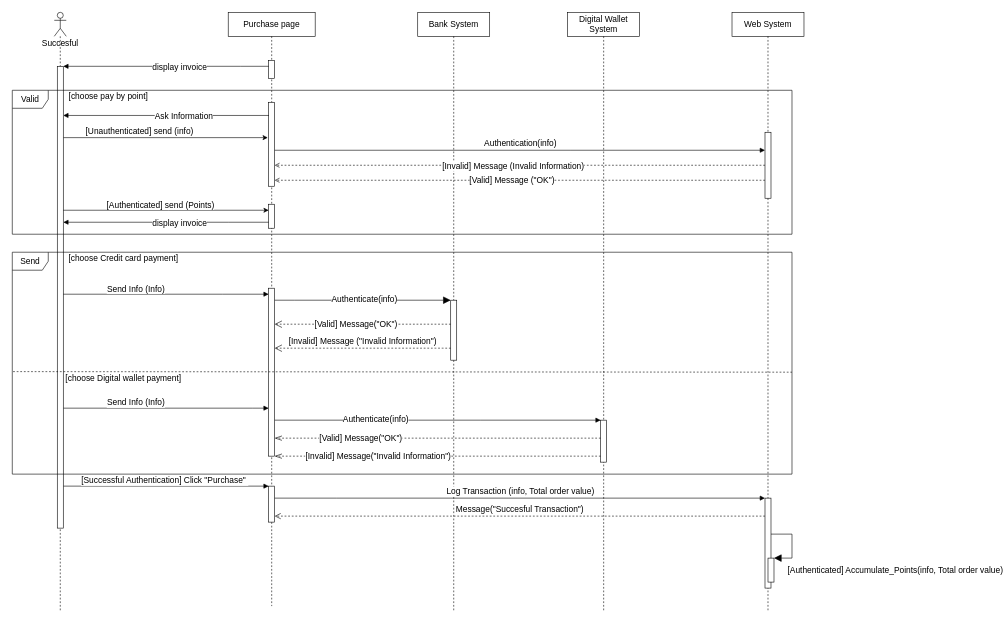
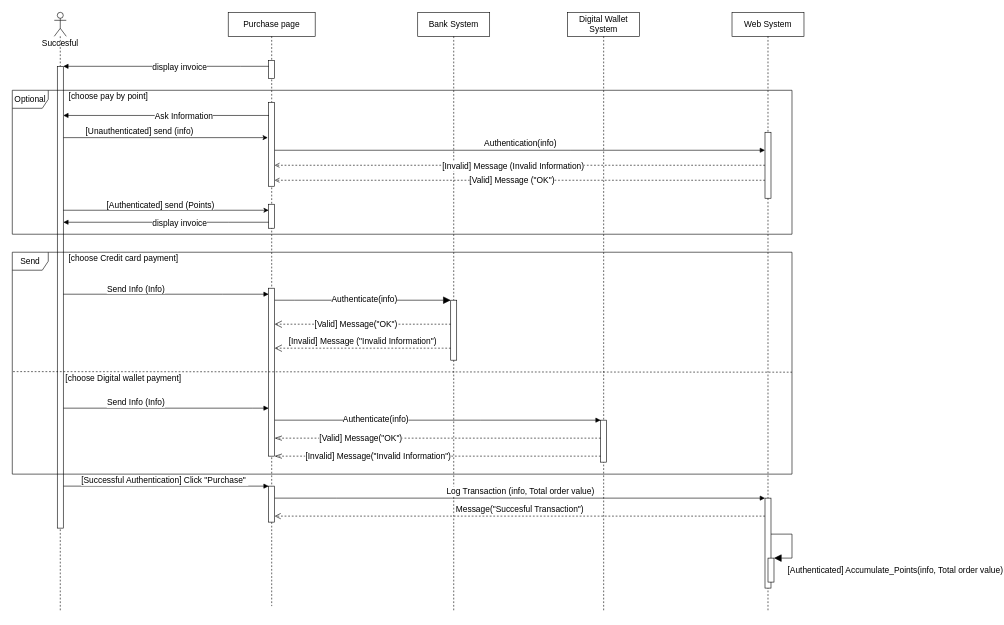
  <mxCell id="0" />
  <mxCell id="1" parent="0" />
  <mxCell id="2" value="Purchase page" style="shape=umlLifeline;perimeter=lifelinePerimeter;whiteSpace=wrap;html=1;container=1;collapsible=0;recursiveResize=0;outlineConnect=0;fontSize=14;" parent="1" vertex="1"><mxGeometry x="380" y="20" width="145" height="990" as="geometry" /></mxCell>
  <mxCell id="3" value="" style="html=1;points=[];perimeter=orthogonalPerimeter;fontSize=14;" vertex="1" parent="2"><mxGeometry x="67.5" y="80" width="10" height="30" as="geometry" /></mxCell>
  <mxCell id="4" value="" style="html=1;points=[];perimeter=orthogonalPerimeter;fontSize=14;" vertex="1" parent="2"><mxGeometry x="67.5" y="150" width="10" height="140" as="geometry" /></mxCell>
  <mxCell id="5" value="" style="html=1;points=[];perimeter=orthogonalPerimeter;fontSize=14;" vertex="1" parent="2"><mxGeometry x="67.5" y="460" width="10" height="280" as="geometry" /></mxCell>
  <mxCell id="6" value="" style="html=1;points=[];perimeter=orthogonalPerimeter;fontSize=14;" vertex="1" parent="2"><mxGeometry x="67.5" y="320" width="10" height="40" as="geometry" /></mxCell>
  <mxCell id="7" value="" style="html=1;points=[];perimeter=orthogonalPerimeter;fontSize=14;" vertex="1" parent="2"><mxGeometry x="67.5" y="790" width="10" height="60" as="geometry" /></mxCell>
  <mxCell id="8" style="rounded=0;orthogonalLoop=1;jettySize=auto;html=1;endArrow=block;endFill=1;startArrow=none;startFill=0;fontSize=14;" parent="1" source="3" target="42" edge="1"><mxGeometry relative="1" as="geometry"><Array as="points"><mxPoint x="400" y="110" /></Array><mxPoint x="130" y="110" as="targetPoint" /><mxPoint x="370" y="120" as="sourcePoint" /></mxGeometry></mxCell>
  <mxCell id="9" value="display invoice" style="edgeLabel;html=1;align=center;verticalAlign=middle;resizable=0;points=[];fontSize=14;" parent="8" vertex="1" connectable="0"><mxGeometry x="-0.125" relative="1" as="geometry"><mxPoint x="1" as="offset" /></mxGeometry></mxCell>
  <mxCell id="10" style="edgeStyle=none;rounded=0;orthogonalLoop=1;jettySize=auto;html=1;startArrow=none;startFill=0;endArrow=block;endFill=1;fontSize=14;" parent="1" target="7" edge="1" source="42"><mxGeometry relative="1" as="geometry"><mxPoint x="120" y="790" as="sourcePoint" /><mxPoint x="430" y="820" as="targetPoint" /></mxGeometry></mxCell>
  <mxCell id="11" value="[Successful Authentication] Click &quot;Purchase&quot;&amp;nbsp;" style="edgeLabel;html=1;align=center;verticalAlign=middle;resizable=0;points=[];fontSize=14;" parent="10" vertex="1" connectable="0"><mxGeometry x="0.056" y="4" relative="1" as="geometry"><mxPoint x="-13" y="-6" as="offset" /></mxGeometry></mxCell>
  <mxCell id="12" style="rounded=0;orthogonalLoop=1;jettySize=auto;html=1;fontSize=14;entryX=-0.15;entryY=0.421;entryDx=0;entryDy=0;entryPerimeter=0;" parent="1" source="42" target="4" edge="1"><mxGeometry relative="1" as="geometry"><mxPoint x="370" y="210" as="targetPoint" /><mxPoint x="130" y="210" as="sourcePoint" /></mxGeometry></mxCell>
  <mxCell id="13" value="[Unauthenticated] send (info)" style="edgeLabel;html=1;align=center;verticalAlign=middle;resizable=0;points=[];fontSize=14;" parent="12" connectable="0" vertex="1"><mxGeometry x="-0.662" y="1" relative="1" as="geometry"><mxPoint x="68" y="-9" as="offset" /></mxGeometry></mxCell>
  <mxCell id="14" style="edgeStyle=none;rounded=0;orthogonalLoop=1;jettySize=auto;html=1;fontSize=14;" parent="1" source="16" target="6" edge="1"><mxGeometry relative="1" as="geometry"><Array as="points"><mxPoint x="280" y="350" /></Array><mxPoint x="360" y="300" as="targetPoint" /><mxPoint x="130" y="300" as="sourcePoint" /></mxGeometry></mxCell>
  <mxCell id="15" value="[Authenticated] send (Points)" style="edgeLabel;html=1;align=center;verticalAlign=middle;resizable=0;points=[];fontSize=14;" parent="14" vertex="1" connectable="0"><mxGeometry x="-0.038" y="-4" relative="1" as="geometry"><mxPoint y="-14" as="offset" /></mxGeometry></mxCell>
  <mxCell id="16" value="Succesful" style="shape=umlLifeline;participant=umlActor;perimeter=lifelinePerimeter;whiteSpace=wrap;html=1;container=1;collapsible=0;recursiveResize=0;verticalAlign=top;spacingTop=36;outlineConnect=0;fontSize=14;" parent="1" vertex="1"><mxGeometry x="90" y="20" width="20" height="1000" as="geometry" /></mxCell>
  <mxCell id="17" value="Bank System" style="shape=umlLifeline;perimeter=lifelinePerimeter;whiteSpace=wrap;html=1;container=1;collapsible=0;recursiveResize=0;outlineConnect=0;fontSize=14;" parent="1" vertex="1"><mxGeometry x="696" y="20" width="120" height="1000" as="geometry" /></mxCell>
  <mxCell id="18" value="" style="html=1;points=[];perimeter=orthogonalPerimeter;fontSize=14;" vertex="1" parent="17"><mxGeometry x="55" y="480" width="10" height="100" as="geometry" /></mxCell>
  <mxCell id="19" value="Digital Wallet System" style="shape=umlLifeline;perimeter=lifelinePerimeter;whiteSpace=wrap;html=1;container=1;collapsible=0;recursiveResize=0;outlineConnect=0;fontSize=14;" parent="1" vertex="1"><mxGeometry x="946" y="20" width="120" height="1000" as="geometry" /></mxCell>
  <mxCell id="20" value="" style="html=1;points=[];perimeter=orthogonalPerimeter;fontSize=14;" vertex="1" parent="19"><mxGeometry x="55" y="680" width="10" height="70" as="geometry" /></mxCell>
  <mxCell id="21" style="rounded=0;orthogonalLoop=1;jettySize=auto;html=1;dashed=1;fontSize=14;endArrow=open;endFill=0;" parent="1" source="24" target="4" edge="1"><mxGeometry relative="1" as="geometry"><mxPoint x="452" y="300" as="targetPoint" /><mxPoint x="1200" y="280" as="sourcePoint" /><Array as="points"><mxPoint x="650" y="300" /></Array></mxGeometry></mxCell>
  <mxCell id="22" value="[Valid] Message (&quot;OK&quot;)" style="edgeLabel;html=1;align=center;verticalAlign=middle;resizable=0;points=[];fontSize=14;" parent="21" vertex="1" connectable="0"><mxGeometry x="0.035" y="-1" relative="1" as="geometry"><mxPoint as="offset" /></mxGeometry></mxCell>
  <mxCell id="23" value="Web System" style="shape=umlLifeline;perimeter=lifelinePerimeter;whiteSpace=wrap;html=1;container=1;collapsible=0;recursiveResize=0;outlineConnect=0;fontSize=14;" parent="1" vertex="1"><mxGeometry x="1220" y="20" width="120" height="1000" as="geometry" /></mxCell>
  <mxCell id="24" value="" style="html=1;points=[];perimeter=orthogonalPerimeter;fontSize=14;" vertex="1" parent="23"><mxGeometry x="55" y="200" width="10" height="110" as="geometry" /></mxCell>
  <mxCell id="25" value="" style="html=1;points=[];perimeter=orthogonalPerimeter;fontSize=14;" vertex="1" parent="23"><mxGeometry x="55" y="810" width="10" height="150" as="geometry" /></mxCell>
  <mxCell id="26" style="rounded=0;orthogonalLoop=1;jettySize=auto;html=1;dashed=1;fontSize=14;endArrow=open;endFill=0;" parent="1" source="24" target="4" edge="1"><mxGeometry relative="1" as="geometry"><mxPoint x="1246" y="270" as="sourcePoint" /><mxPoint x="453" y="303" as="targetPoint" /></mxGeometry></mxCell>
  <mxCell id="27" value="[Invalid] Message (Invalid Information)" style="edgeLabel;html=1;align=center;verticalAlign=middle;resizable=0;points=[];fontSize=14;" parent="26" vertex="1" connectable="0"><mxGeometry x="0.124" y="5" relative="1" as="geometry"><mxPoint x="38" y="-5" as="offset" /></mxGeometry></mxCell>
  <mxCell id="28" style="rounded=0;orthogonalLoop=1;jettySize=auto;html=1;startArrow=none;startFill=0;endArrow=block;endFill=1;fontSize=14;exitX=0.05;exitY=0.157;exitDx=0;exitDy=0;exitPerimeter=0;" parent="1" source="4" target="42" edge="1"><mxGeometry relative="1" as="geometry"><mxPoint x="370" y="170" as="sourcePoint" /><mxPoint x="120" y="170" as="targetPoint" /></mxGeometry></mxCell>
  <mxCell id="29" value="Ask Information" style="edgeLabel;html=1;align=center;verticalAlign=middle;resizable=0;points=[];fontSize=14;" parent="28" vertex="1" connectable="0"><mxGeometry x="-0.16" y="1" relative="1" as="geometry"><mxPoint x="1" as="offset" /></mxGeometry></mxCell>
  <mxCell id="30" value="Authentication(info)" style="html=1;verticalAlign=bottom;endArrow=block;rounded=0;fontSize=14;" parent="1" source="4" target="24" edge="1"><mxGeometry width="80" relative="1" as="geometry"><mxPoint x="436" y="220" as="sourcePoint" /><mxPoint x="1230" y="250" as="targetPoint" /><Array as="points"><mxPoint x="950" y="250" /></Array></mxGeometry></mxCell>
  <mxCell id="31" value="[choose pay by point]" style="text;html=1;align=center;verticalAlign=middle;resizable=0;points=[];autosize=1;strokeColor=none;fillColor=none;fontSize=14;" parent="1" vertex="1"><mxGeometry x="105" y="150" width="150" height="20" as="geometry" /></mxCell>
  <mxCell id="32" style="rounded=0;orthogonalLoop=1;jettySize=auto;html=1;startArrow=none;startFill=0;endArrow=block;endFill=1;fontSize=14;" parent="1" target="5" edge="1" source="42"><mxGeometry relative="1" as="geometry"><mxPoint x="410" y="680" as="targetPoint" /><mxPoint x="110" y="680" as="sourcePoint" /><Array as="points"><mxPoint x="420" y="680" /></Array></mxGeometry></mxCell>
  <mxCell id="33" value="Send Info (Info)" style="edgeLabel;html=1;align=center;verticalAlign=middle;resizable=0;points=[];fontSize=14;" parent="32" vertex="1" connectable="0"><mxGeometry x="-0.034" y="-5" relative="1" as="geometry"><mxPoint x="-45" y="-15" as="offset" /></mxGeometry></mxCell>
  <mxCell id="34" style="rounded=0;orthogonalLoop=1;jettySize=auto;html=1;dashed=1;endArrow=open;endFill=0;fontSize=14;endSize=10;" parent="1" source="18" target="5" edge="1"><mxGeometry relative="1" as="geometry"><mxPoint x="740" y="540" as="sourcePoint" /><mxPoint x="470" y="540" as="targetPoint" /><Array as="points"><mxPoint x="710" y="540" /></Array></mxGeometry></mxCell>
  <mxCell id="35" value="[Valid] Message(&quot;OK&quot;)" style="edgeLabel;html=1;align=center;verticalAlign=middle;resizable=0;points=[];fontSize=14;" parent="34" connectable="0" vertex="1"><mxGeometry x="0.246" y="2" relative="1" as="geometry"><mxPoint x="24" y="-2" as="offset" /></mxGeometry></mxCell>
  <mxCell id="36" style="edgeStyle=none;rounded=0;orthogonalLoop=1;jettySize=auto;html=1;startArrow=none;startFill=0;endArrow=openThin;endFill=0;dashed=1;fontSize=14;endSize=10;" parent="1" source="20" target="5" edge="1"><mxGeometry relative="1" as="geometry"><Array as="points"><mxPoint x="820" y="730" /></Array><mxPoint x="960" y="720" as="sourcePoint" /><mxPoint x="470" y="730" as="targetPoint" /></mxGeometry></mxCell>
  <mxCell id="37" value="[Valid] Message(&quot;OK&quot;)" style="edgeLabel;html=1;align=center;verticalAlign=middle;resizable=0;points=[];fontSize=14;" vertex="1" connectable="0" parent="36"><mxGeometry x="-0.282" y="-3" relative="1" as="geometry"><mxPoint x="-206" y="3" as="offset" /></mxGeometry></mxCell>
  <mxCell id="38" style="edgeStyle=none;rounded=0;orthogonalLoop=1;jettySize=auto;html=1;startArrow=none;startFill=0;endArrow=openThin;endFill=0;dashed=1;fontSize=14;endSize=10;" parent="1" source="20" target="5" edge="1"><mxGeometry relative="1" as="geometry"><mxPoint x="960" y="740" as="sourcePoint" /><mxPoint x="470" y="760" as="targetPoint" /><Array as="points"><mxPoint x="550" y="760" /></Array></mxGeometry></mxCell>
  <mxCell id="39" value="[Invalid] Message(&quot;Invalid Information&quot;)" style="edgeLabel;html=1;align=center;verticalAlign=middle;resizable=0;points=[];fontSize=14;" parent="38" vertex="1" connectable="0"><mxGeometry x="-0.111" relative="1" as="geometry"><mxPoint x="-130" as="offset" /></mxGeometry></mxCell>
  <mxCell id="40" value="Message(&quot;Succesful Transaction&quot;)" style="html=1;verticalAlign=bottom;endArrow=open;dashed=1;endSize=8;rounded=0;fontSize=14;" parent="1" source="25" target="7" edge="1"><mxGeometry relative="1" as="geometry"><mxPoint x="1260" y="840" as="sourcePoint" /><mxPoint x="480" y="930" as="targetPoint" /><Array as="points"><mxPoint x="700" y="860" /></Array></mxGeometry></mxCell>
  <mxCell id="41" value="Log Transaction (info, Total order value)" style="html=1;verticalAlign=bottom;endArrow=block;rounded=0;fontSize=14;" parent="1" source="7" edge="1" target="25"><mxGeometry width="80" relative="1" as="geometry"><mxPoint x="480" y="890" as="sourcePoint" /><mxPoint x="1260" y="800" as="targetPoint" /><Array as="points"><mxPoint x="560" y="830" /></Array></mxGeometry></mxCell>
  <mxCell id="42" value="" style="html=1;points=[];perimeter=orthogonalPerimeter;fontSize=14;" parent="1" vertex="1"><mxGeometry x="95" y="110" width="10" height="770" as="geometry" /></mxCell>
  <mxCell id="43" style="edgeStyle=none;rounded=0;orthogonalLoop=1;jettySize=auto;html=1;startArrow=none;startFill=0;endArrow=block;endFill=1;fontSize=14;endSize=10;" parent="1" source="5" target="18" edge="1"><mxGeometry relative="1" as="geometry"><mxPoint x="490" y="530" as="sourcePoint" /><mxPoint x="690" y="430" as="targetPoint" /><Array as="points"><mxPoint x="490" y="500" /></Array></mxGeometry></mxCell>
  <mxCell id="44" value="Authenticate(info)" style="edgeLabel;html=1;align=center;verticalAlign=middle;resizable=0;points=[];fontSize=14;" parent="43" vertex="1" connectable="0"><mxGeometry x="0.016" y="2" relative="1" as="geometry"><mxPoint as="offset" /></mxGeometry></mxCell>
  <mxCell id="45" value="[Invalid] Message (&quot;Invalid Information&quot;)" style="html=1;verticalAlign=bottom;endArrow=open;dashed=1;endSize=10;fontSize=14;" edge="1" parent="1" source="18" target="5"><mxGeometry relative="1" as="geometry"><mxPoint x="730" y="590" as="sourcePoint" /><mxPoint x="480" y="590" as="targetPoint" /><Array as="points"><mxPoint x="730" y="580" /></Array></mxGeometry></mxCell>
  <mxCell id="46" style="edgeStyle=none;rounded=0;orthogonalLoop=1;jettySize=auto;html=1;startArrow=none;startFill=0;endArrow=block;endFill=1;fontSize=14;" parent="1" edge="1" target="20" source="5"><mxGeometry relative="1" as="geometry"><mxPoint x="480" y="700" as="sourcePoint" /><mxPoint x="960" y="660" as="targetPoint" /><Array as="points"><mxPoint x="800" y="700" /></Array></mxGeometry></mxCell>
  <mxCell id="47" value="Authenticate(info)" style="edgeLabel;html=1;align=center;verticalAlign=middle;resizable=0;points=[];fontSize=14;" parent="46" connectable="0" vertex="1"><mxGeometry x="0.016" y="2" relative="1" as="geometry"><mxPoint x="-108" as="offset" /></mxGeometry></mxCell>
  <mxCell id="48" style="rounded=0;orthogonalLoop=1;jettySize=auto;html=1;endArrow=block;endFill=1;startArrow=none;startFill=0;fontSize=14;" parent="1" source="6" target="42" edge="1"><mxGeometry relative="1" as="geometry"><mxPoint x="440" y="369" as="sourcePoint" /><mxPoint x="120" y="370" as="targetPoint" /><Array as="points"><mxPoint x="380" y="370" /></Array></mxGeometry></mxCell>
  <mxCell id="49" value="display invoice" style="edgeLabel;html=1;align=center;verticalAlign=middle;resizable=0;points=[];fontSize=14;" parent="48" vertex="1" connectable="0"><mxGeometry x="-0.125" relative="1" as="geometry"><mxPoint x="1" as="offset" /></mxGeometry></mxCell>
  <mxCell id="50" value="" style="html=1;points=[];perimeter=orthogonalPerimeter;fontSize=14;" vertex="1" parent="1"><mxGeometry x="1280" y="930" width="10" height="40" as="geometry" /></mxCell>
  <mxCell id="51" value="&lt;span style=&quot;text-align: center&quot;&gt;[Authenticated] Accumulate_Points(info, Total order value)&lt;/span&gt;" style="edgeStyle=orthogonalEdgeStyle;html=1;align=left;spacingLeft=2;endArrow=block;rounded=0;entryX=1;entryY=0;fontSize=14;endSize=10;" edge="1" target="50" parent="1" source="25"><mxGeometry x="0.636" y="20" relative="1" as="geometry"><mxPoint x="1285" y="820" as="sourcePoint" /><Array as="points"><mxPoint x="1320" y="890" /><mxPoint x="1320" y="930" /></Array><mxPoint as="offset" /></mxGeometry></mxCell>
  <mxCell id="52" style="rounded=0;orthogonalLoop=1;jettySize=auto;html=1;startArrow=none;startFill=0;endArrow=block;endFill=1;fontSize=14;" edge="1" parent="1" source="42" target="5"><mxGeometry relative="1" as="geometry"><mxPoint x="430" y="440" as="targetPoint" /><Array as="points"><mxPoint x="370" y="490" /></Array><mxPoint x="120" y="440" as="sourcePoint" /></mxGeometry></mxCell>
  <mxCell id="53" value="Send Info (Info)" style="edgeLabel;html=1;align=center;verticalAlign=middle;resizable=0;points=[];fontSize=14;" vertex="1" connectable="0" parent="52"><mxGeometry x="-0.034" y="-5" relative="1" as="geometry"><mxPoint x="-45" y="-15" as="offset" /></mxGeometry></mxCell>
  <mxCell id="54" value="&lt;span style=&quot;background-color: rgb(255 , 255 , 255)&quot;&gt;[choose Digital wallet payment]&lt;/span&gt;" style="text;html=1;align=center;verticalAlign=middle;resizable=0;points=[];autosize=1;strokeColor=none;fontSize=14;" vertex="1" parent="1"><mxGeometry x="100" y="620" width="210" height="20" as="geometry" /></mxCell>
  <mxCell id="55" value="[&lt;span style=&quot;background-color: rgb(255 , 255 , 255)&quot;&gt;choose Credit card payment]&lt;/span&gt;" style="text;html=1;align=center;verticalAlign=middle;resizable=0;points=[];autosize=1;strokeColor=none;fontSize=14;" vertex="1" parent="1"><mxGeometry x="105" y="420" width="200" height="20" as="geometry" /></mxCell>
  <mxCell id="56" value="" style="endArrow=none;dashed=1;html=1;strokeWidth=1;fontSize=14;endSize=10;rounded=0;exitX=0.001;exitY=0.538;exitDx=0;exitDy=0;exitPerimeter=0;" edge="1" parent="1" source="57"><mxGeometry width="50" height="50" relative="1" as="geometry"><mxPoint y="620" as="sourcePoint" x="30" /><mxPoint x="1320" y="620" as="targetPoint" /><Array as="points" /></mxGeometry></mxCell>
  <mxCell id="57" value="Send" style="shape=umlFrame;whiteSpace=wrap;html=1;fontSize=14;" vertex="1" parent="1"><mxGeometry x="20" y="420" width="1300" height="370" as="geometry" /></mxCell>
- <mxCell id="58" value="Valid" style="shape=umlFrame;whiteSpace=wrap;html=1;fontSize=14;" vertex="1" parent="1"><mxGeometry x="20" y="150" width="1300" height="240" as="geometry" /></mxCell>
+ <mxCell id="58" value="Optional" style="shape=umlFrame;whiteSpace=wrap;html=1;fontSize=14;" vertex="1" parent="1"><mxGeometry x="20" y="150" width="1300" height="240" as="geometry" /></mxCell>
